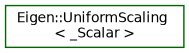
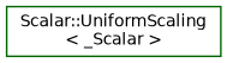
  digraph {
    rankdir=TB
-   n1 [color=darkgreen fillcolor=white fontname=Helvetica fontsize=10 height=0.2 label="Eigen::UniformScaling\l\< _Scalar \>" shape=box style=filled width=0.4]
+   n1 [color=darkgreen fillcolor=white fontname=Helvetica fontsize=10 height=0.2 label="Scalar::UniformScaling\l\< _Scalar \>" shape=box style=filled width=0.4]
  }
